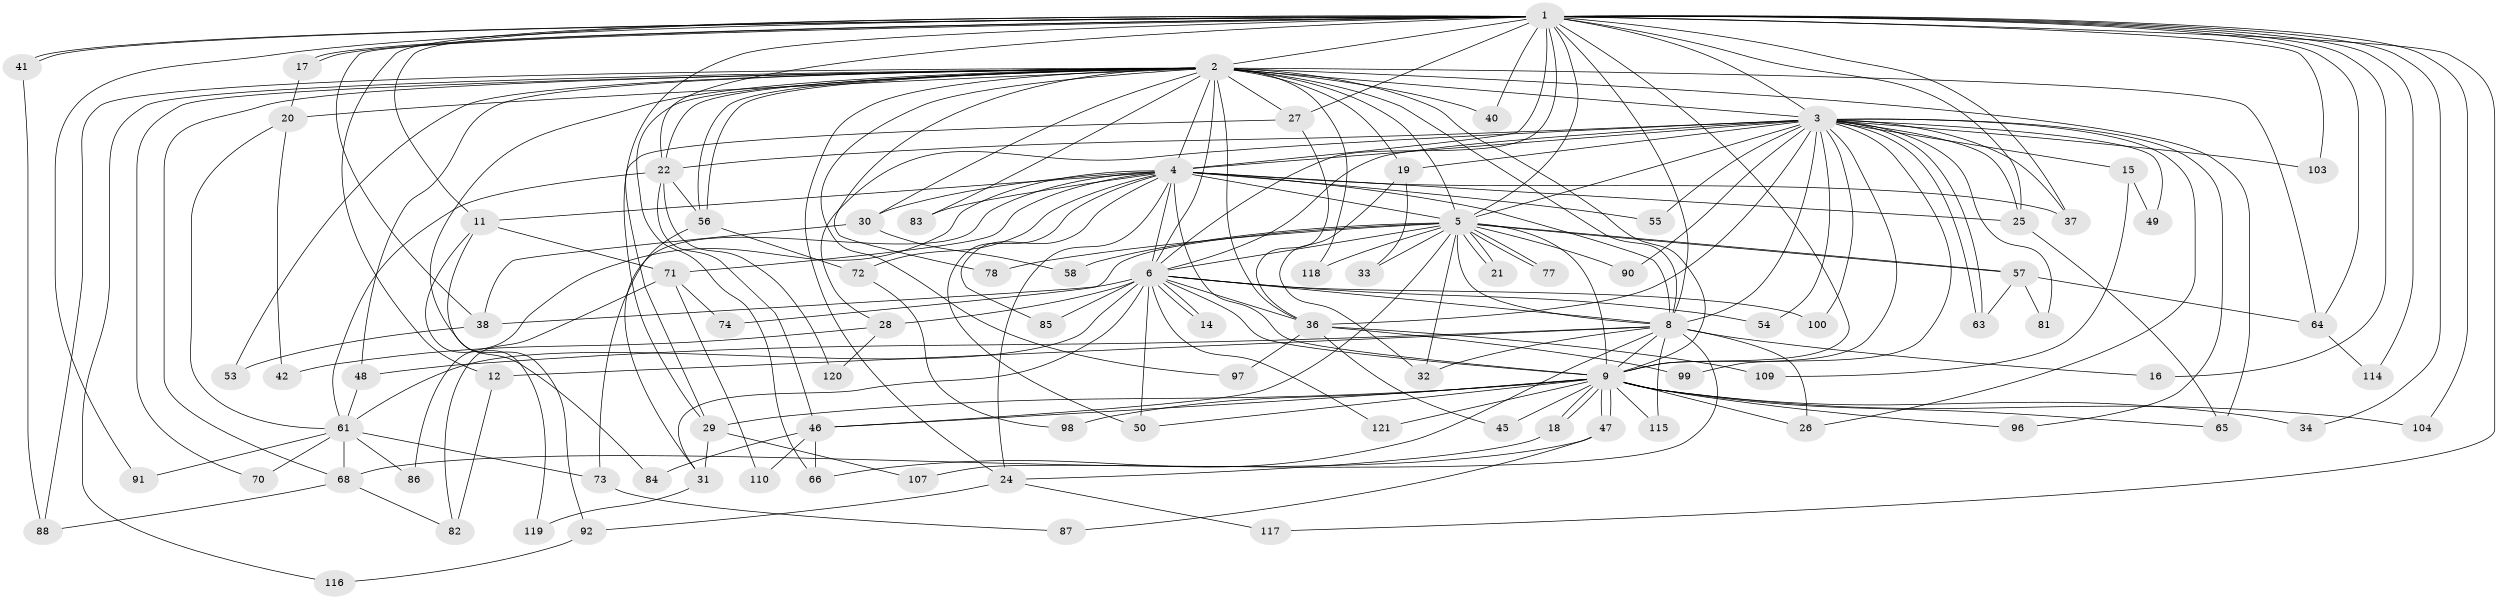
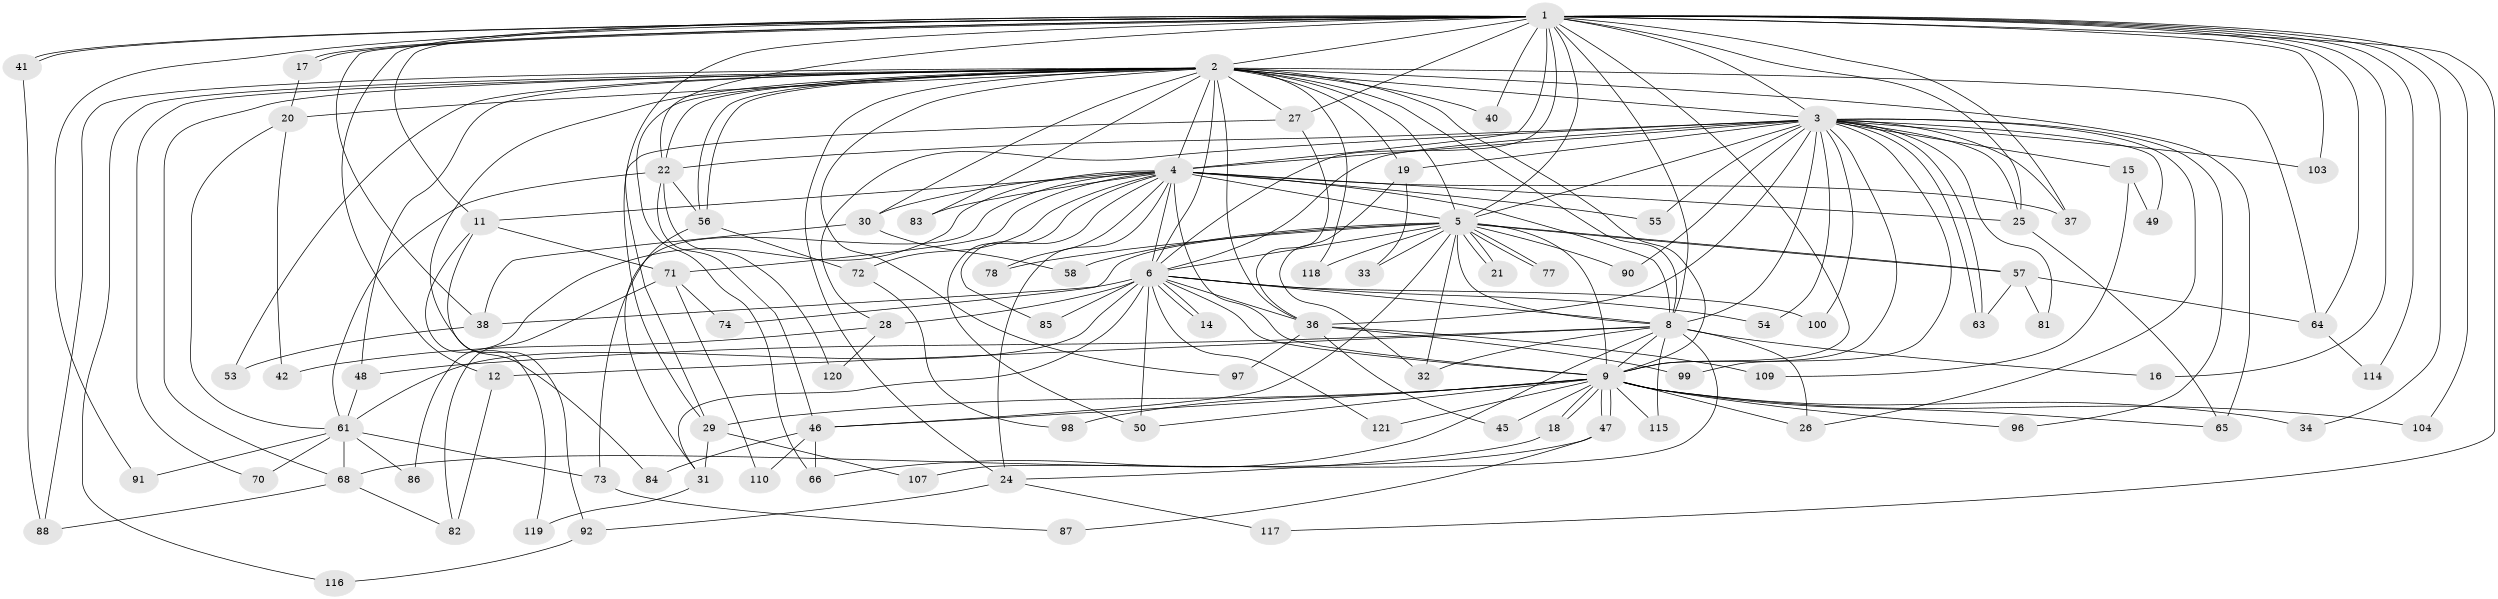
  graph {
    node [color=gray90 style=filled]
    1 [super="+10"]
    2 [super="+7"]
    3 [super="+13"]
    4 [super="+59"]
    5 [super="+80"]
    6 [super="+44"]
    8 [super="+52"]
    9 [super="+95"]
    11 [super="+60"]
    12
    16
    17
    22 [super="+43"]
    25 [super="+94"]
    27 [super="+108"]
    29 [super="+39"]
    34
    37 [super="+111"]
    38
    40
    41
    64 [super="+79"]
    91
    103
    104
    114
    117
    19
    20 [super="+75"]
    24 [super="+105"]
    30 [super="+112"]
    36 [super="+93"]
    48 [super="+51"]
    53
    56 [super="+67"]
    65 [super="+122"]
    66
    68 [super="+69"]
    70
    83
    84
    88 [super="+106"]
    97
    116
    118
    15
    26 [super="+102"]
    28
    49
    54
    55
    63
    81
    90
    96
    99
    100
    31
    50 [super="+62"]
    71 [super="+123"]
    72
    78
    85
    86
    21
    32 [super="+35"]
    33
    46 [super="+76"]
    57 [super="+113"]
    58
    74
    77
    14
    61 [super="+101"]
    121
    107
    115
    18
    45
    47
    98
    92
    119
    82 [super="+89"]
    120
    42
    109
    73
    110
    87
    1 -- 2 [weight=4]
    1 -- 3 [weight=2]
    1 -- 4 [weight=2]
    1 -- 5 [weight=2]
    1 -- 6 [weight=2]
    1 -- 8 [weight=2]
    1 -- 9 [weight=2]
    1 -- 11 [weight=2]
    1 -- 12
    1 -- 16
    1 -- 17
    1 -- 17
    1 -- 22
    1 -- 25
    1 -- 27
    1 -- 29
    1 -- 34
    1 -- 37
    1 -- 38
    1 -- 40
    1 -- 41
    1 -- 41
    1 -- 64
    1 -- 91
    1 -- 103
    1 -- 104
    1 -- 114
    1 -- 117
    2 -- 3 [weight=2]
    2 -- 4 [weight=3]
    2 -- 5 [weight=2]
    2 -- 6 [weight=2]
    2 -- 8 [weight=2]
    2 -- 9 [weight=2]
    2 -- 22
    2 -- 27
    2 -- 40
    2 -- 64
    2 -- 19
    2 -- 20
    2 -- 24
    2 -- 30
    2 -- 36
    2 -- 48 [weight=2]
    2 -- 53
    2 -- 56
    2 -- 56
    2 -- 65
    2 -- 66
    2 -- 68
    2 -- 70
    2 -- 83
    2 -- 84
    2 -- 88
    2 -- 97
    2 -- 116
    2 -- 118
    3 -- 4
    3 -- 5
    3 -- 6 [weight=2]
    3 -- 8
    3 -- 9
    3 -- 22
    3 -- 25
    3 -- 37
    3 -- 103
    3 -- 19
    3 -- 36
    3 -- 15 [weight=2]
    3 -- 26
    3 -- 28
    3 -- 49
    3 -- 54
    3 -- 55
    3 -- 63
    3 -- 63
    3 -- 81
    3 -- 90
    3 -- 96
    3 -- 99
    3 -- 100
    4 -- 5
    4 -- 6
    4 -- 8
    4 -- 9
    4 -- 11
    4 -- 25
    4 -- 37
    4 -- 24
    4 -- 30
    4 -- 83
    4 -- 55
    4 -- 31
    4 -- 50
    4 -- 71 [weight=2]
    4 -- 72
-   2 -- 78
+   4 -- 78
    4 -- 85
    4 -- 86
    5 -- 6
    5 -- 8
    5 -- 9
    5 -- 118
    5 -- 90
    5 -- 78
    5 -- 21
    5 -- 21
    5 -- 32 [weight=2]
    5 -- 33
    5 -- 46
    5 -- 57
    5 -- 57
    5 -- 58
    5 -- 74
    5 -- 77
    5 -- 77
    6 -- 8
    6 -- 9
    6 -- 38
    6 -- 36
    6 -- 28
    6 -- 54
    6 -- 100
    6 -- 31
    6 -- 50
    6 -- 85
    6 -- 14
    6 -- 14
    6 -- 61
    6 -- 121
    8 -- 9 [weight=2]
    8 -- 12
    8 -- 16
    8 -- 48
    8 -- 66
    8 -- 26
    8 -- 32
    8 -- 107
    8 -- 115
    9 -- 29
    9 -- 34
    9 -- 104
    9 -- 65
    9 -- 26
    9 -- 96
    9 -- 50
    9 -- 46
    9 -- 121
    9 -- 115
    9 -- 18
    9 -- 18
    9 -- 45
    9 -- 47
    9 -- 47
    9 -- 98
    11 -- 71
    11 -- 92
    11 -- 119
    12 -- 82
    17 -- 20
    22 -- 56
    22 -- 46
    22 -- 61
    22 -- 120
    25 -- 65
    27 -- 29
    27 -- 36
    29 -- 31
    29 -- 107
    38 -- 53
    41 -- 88
    64 -- 114
    19 -- 32
    19 -- 33
    20 -- 61
    20 -- 42
    24 -- 117
    24 -- 92
    30 -- 38
    30 -- 58
    36 -- 97
    36 -- 99
    36 -- 45
    36 -- 109
    48 -- 61
    56 -- 72
    56 -- 73
    68 -- 88
    68 -- 82
    15 -- 49
    15 -- 109
    28 -- 120
    28 -- 42
    31 -- 119
    71 -- 74
    71 -- 82
    71 -- 110
    72 -- 98
    46 -- 66
    46 -- 84
    46 -- 110
    57 -- 64
    57 -- 63
    57 -- 81
    61 -- 91
    61 -- 68
    61 -- 70
    61 -- 86
    61 -- 73
    18 -- 24
    47 -- 68
    47 -- 87
    92 -- 116
    73 -- 87
  }
